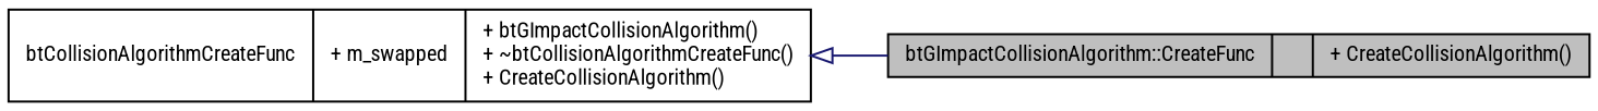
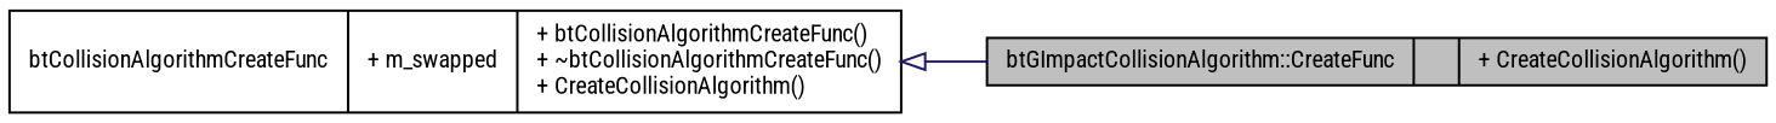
  digraph {
    rankdir=LR
    fontname="Roboto Condensed"
    node [color=black fontname="Roboto Condensed" fontsize=10 shape=record style=filled]
    n1 [fillcolor=grey75 fontcolor=black height=0.2 label="{btGImpactCollisionAlgorithm::CreateFunc\n||+ CreateCollisionAlgorithm()\l}" width=0.4]
-   n2 [fillcolor=white height=0.2 label="{btCollisionAlgorithmCreateFunc\n|+ m_swapped\l|+ btGImpactCollisionAlgorithm()\l+ ~btCollisionAlgorithmCreateFunc()\l+ CreateCollisionAlgorithm()\l}" width=0.4]
+   n2 [fillcolor=white height=0.2 label="{btCollisionAlgorithmCreateFunc\n|+ m_swapped\l|+ btCollisionAlgorithmCreateFunc()\l+ ~btCollisionAlgorithmCreateFunc()\l+ CreateCollisionAlgorithm()\l}" width=0.4]
    n2 -> n1 [arrowtail=empty color=midnightblue dir=back fontname="Roboto Condensed" fontsize=10 labelfontname=Helvetica labelfontsize=10 style=solid]
  }
